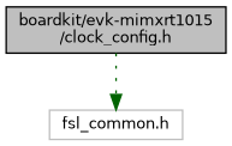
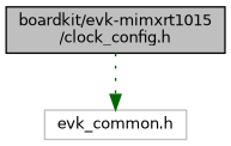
  digraph {
    node [fontname=Helvetica fontsize=10 shape=record style=filled]
    n1 [color=black fillcolor=grey75 fontcolor=black height=0.2 label="boardkit/evk-mimxrt1015\l/clock_config.h" width=0.4]
-   n2 [color=grey75 fillcolor=white height=0.2 label="fsl_common.h" width=0.4]
+   n2 [color=grey75 fillcolor=white height=0.2 label="evk_common.h" width=0.4]
    n1 -> n2 [color=darkgreen fontname=Helvetica fontsize=10 labelfontname=Helvetica labelfontsize=10 style=dotted]
  }
